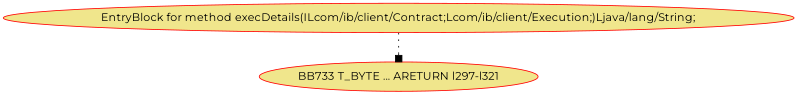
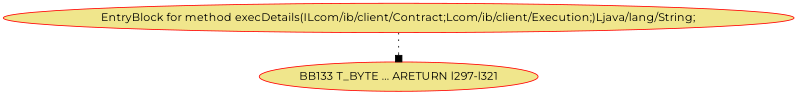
  digraph {
    fontname=Montserrat
    node [style=filled fillcolor=khaki color=red fontname=Montserrat]
-   n1 [label="BB733 T_BYTE ... ARETURN l297-l321"]
+   n1 [label="BB133 T_BYTE ... ARETURN l297-l321"]
    n2 [label="EntryBlock for method execDetails(ILcom/ib/client/Contract;Lcom/ib/client/Execution;)Ljava/lang/String;"]
    n2 -> n1 [style=dotted arrowhead=box fontname=Montserrat]
  }
